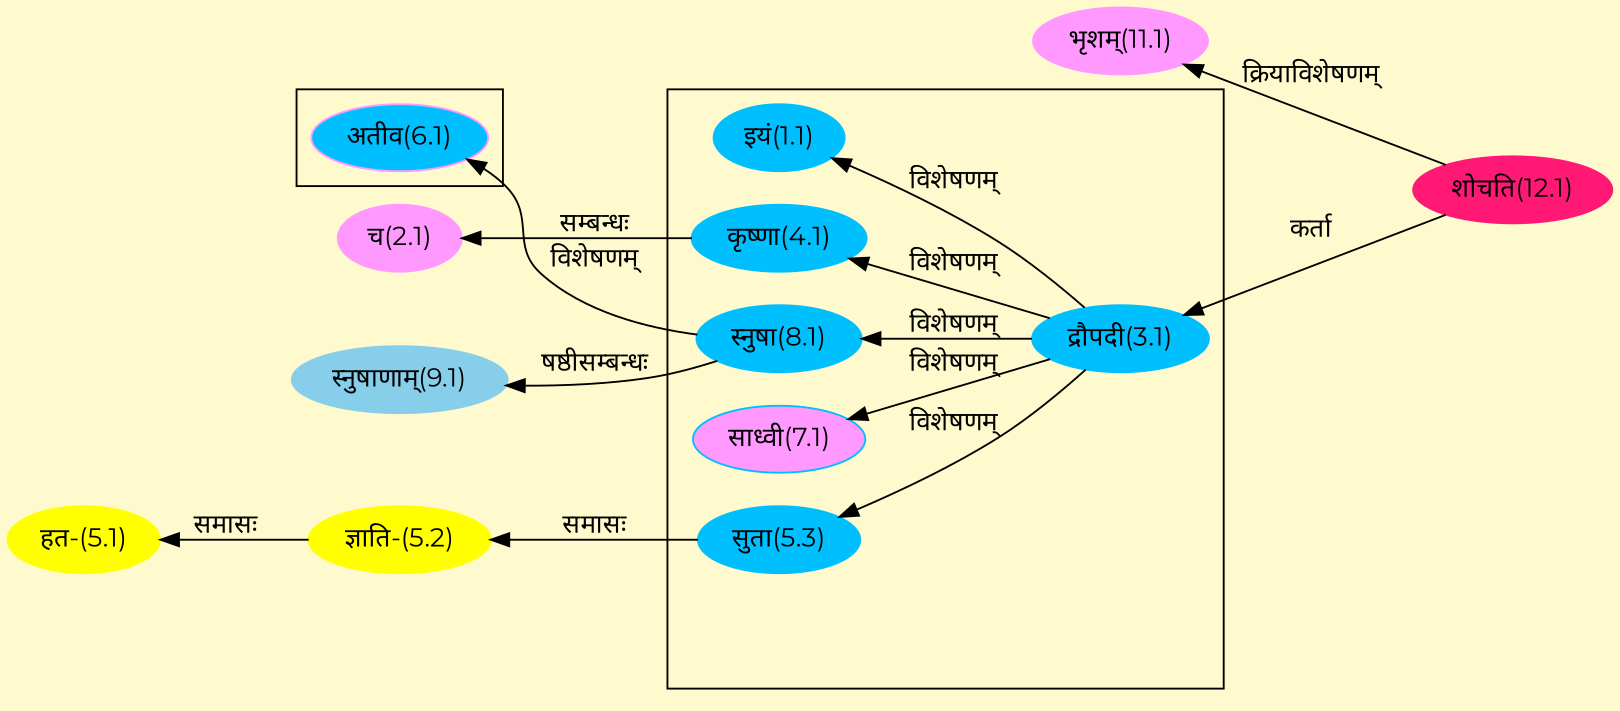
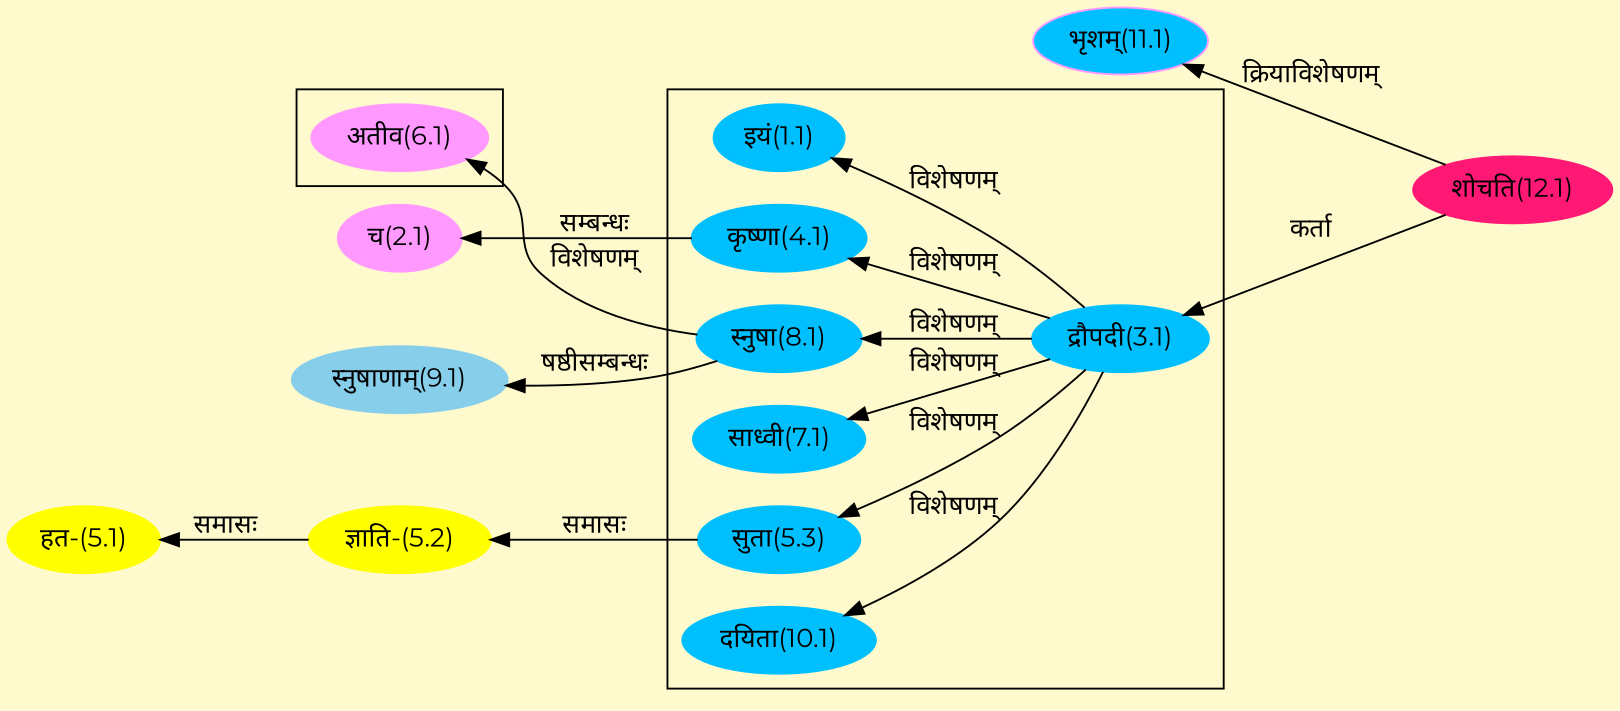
  digraph {
    bgcolor=lemonchiffon1
    compound=true
    fontname=Montserrat
    rankdir=LR
    node [color="#00BFFF" fontname=Montserrat style=filled]
    edge [dir=back fontname=Montserrat]
    n1 [label="इयं(1.1)"]
    n2 [label="द्रौपदी(3.1)"]
    n3 [label="कृष्णा(4.1)"]
    n4 [label="सुता(5.3)"]
-   n5 [label="साध्वी(7.1)" fillcolor="#FF99FF"]
+   n5 [label="साध्वी(7.1)"]
    n6 [label="स्नुषा(8.1)"]
-   n8 [color="#FF99FF" label="अतीव(6.1)" fillcolor="#00BFFF"]
+   n7 [label="दयिता(10.1)"]
+   n8 [color="#FF99FF" label="अतीव(6.1)"]
    n9 [color="#FF1975" label="शोचति(12.1)"]
    n10 [color="#FF99FF" label="च(2.1)"]
    n11 [color="#FFFF00" label="हत-(5.1)"]
    n12 [color="#FFFF00" label="ज्ञाति-(5.2)"]
    n13 [color="#87CEEB" label="स्नुषाणाम्(9.1)"]
-   n14 [color="#FF99FF" label="भृशम्(11.1)"]
+   n14 [color="#FF99FF" label="भृशम्(11.1)" fillcolor="#00BFFF"]
    subgraph cluster_1 {
      n1
      n2
      n3
      n4
      n5
      n6
+     n7
    }
    subgraph cluster_2 {
      n8
    }
    n1 -> n2 [label="विशेषणम्"]
    n2 -> n9 [label="कर्ता"]
    n3 -> n2 [label="विशेषणम्"]
    n4 -> n2 [label="विशेषणम्"]
    n5 -> n2 [label="विशेषणम्"]
    n6 -> n2 [label="विशेषणम्"]
+   n7 -> n2 [label="विशेषणम्"]
    n8 -> n6 [label="विशेषणम्"]
    n10 -> n3 [label="सम्बन्धः"]
    n11 -> n12 [label="समासः"]
    n12 -> n4 [label="समासः"]
    n13 -> n6 [label="षष्ठीसम्बन्धः"]
    n14 -> n9 [label="क्रियाविशेषणम्"]
  }
